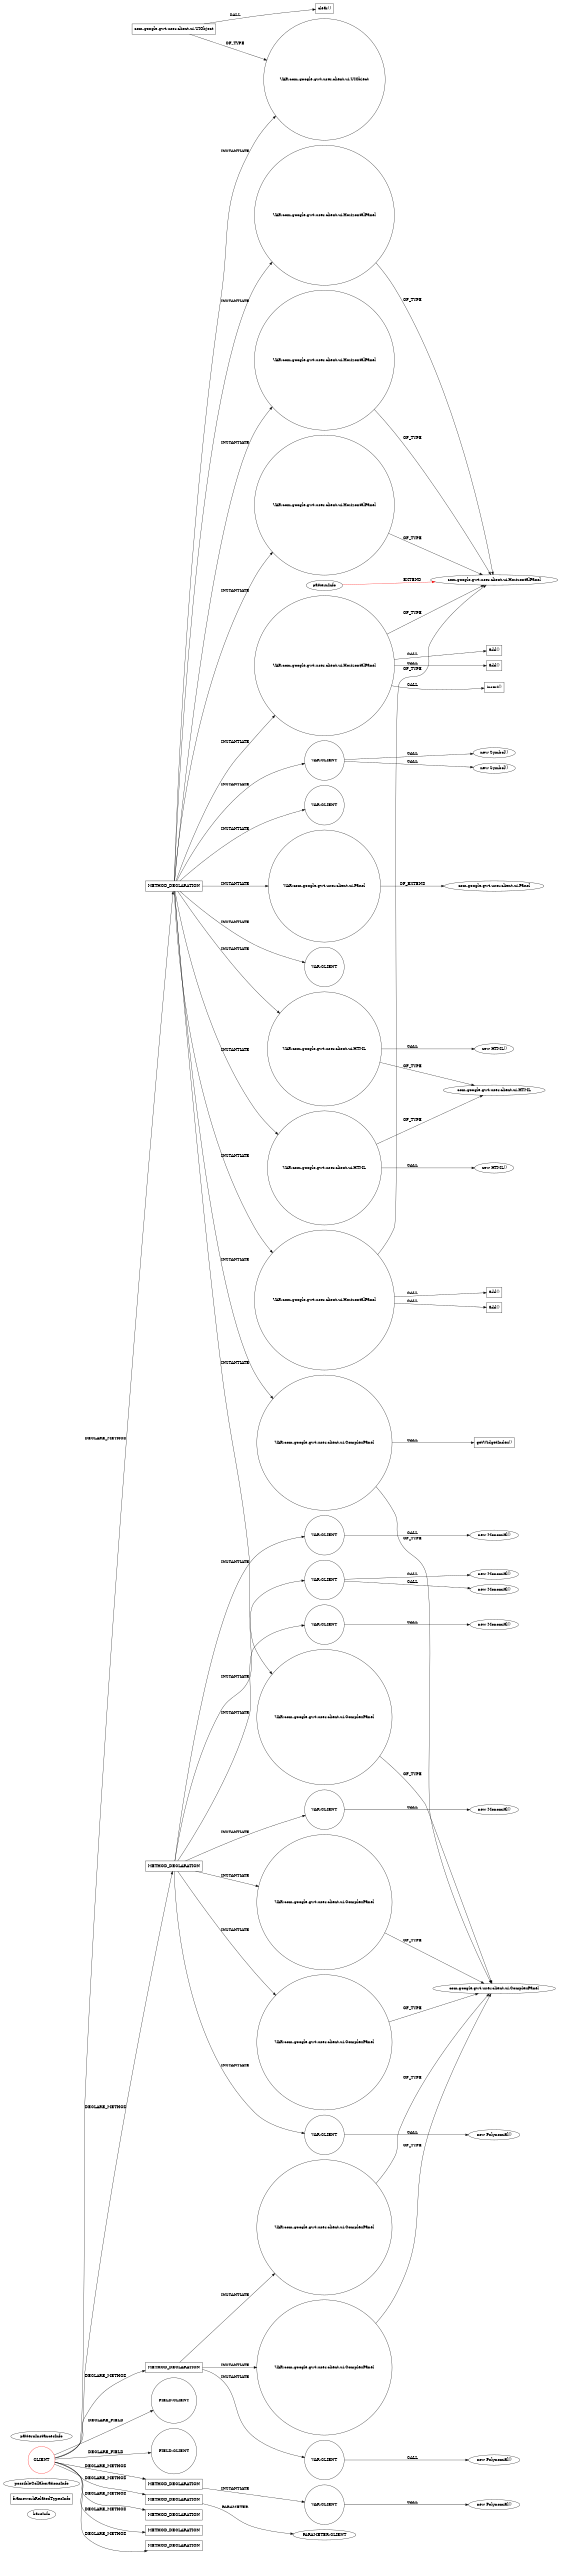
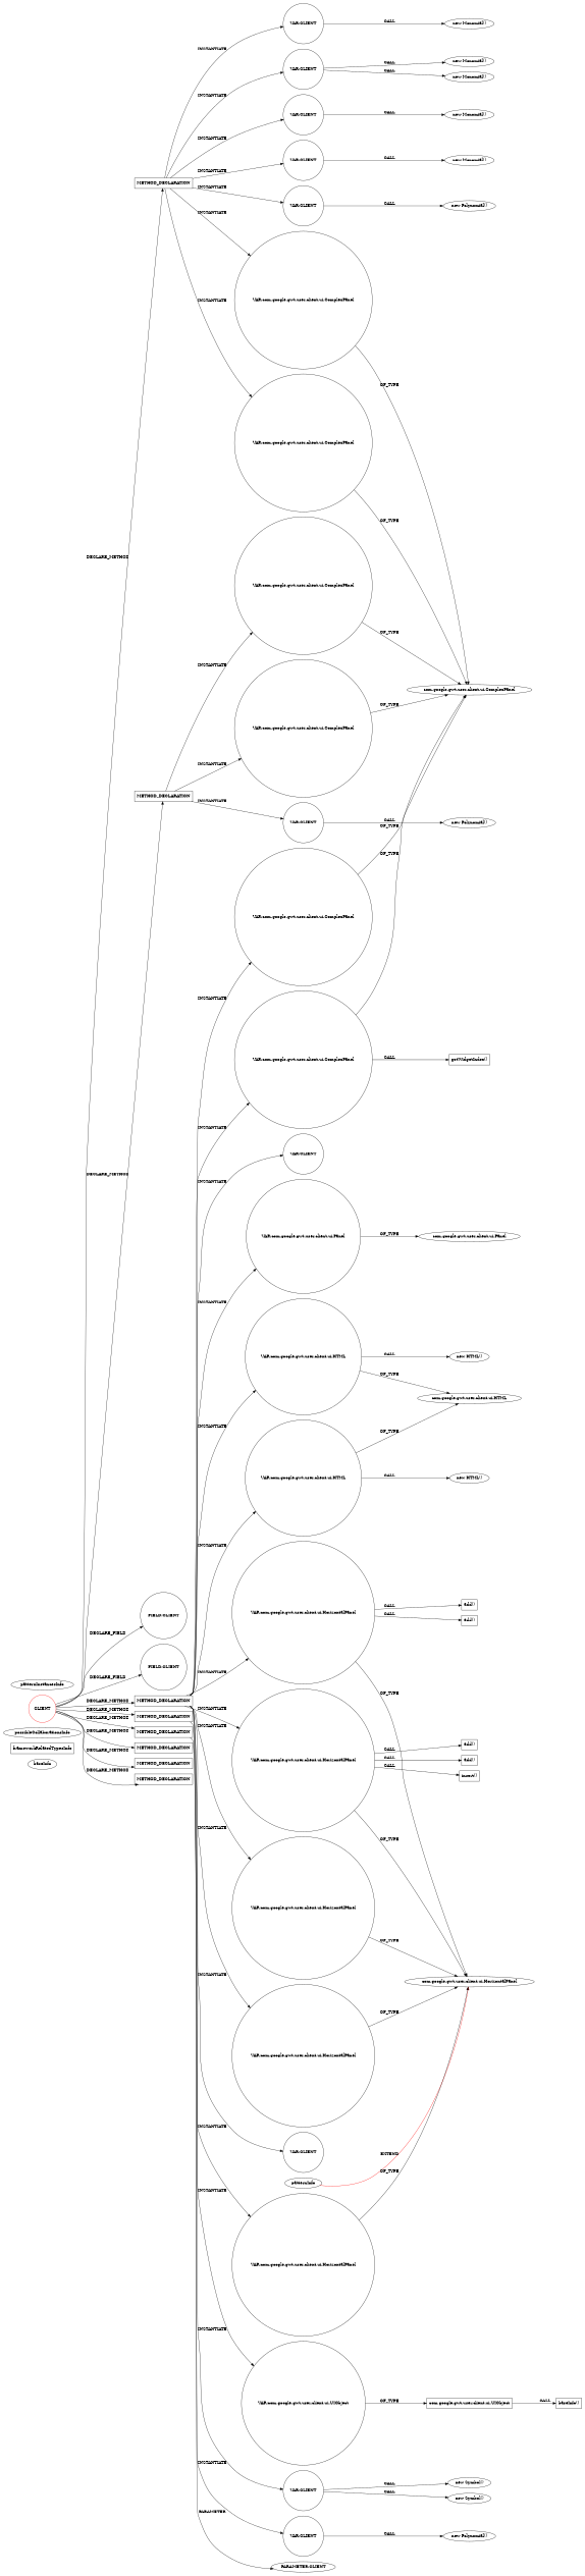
  digraph {
    rankdir=LR
    node [shape=circle isFrameworkType=false vertexType=VARIABLE_EXPRESION]
    baseInfo [category=pattern graphId=754 isAnonymous=false possibleRelation=false shape="" isFrameworkType="" vertexType=""]
    frameworkRelatedTypesInfo [0="com.google.gwt.user.client.ui.HorizontalPanel" shape=box isFrameworkType="" vertexType=""]
    possibleCollaborationsInfo [shape="" isFrameworkType="" vertexType=""]
    patternInfo [frequency=2.0 patternRootClient=0 shape="" isFrameworkType="" vertexType=""]
    n5 [label="com.google.gwt.user.client.ui.HorizontalPanel" vertexType=FRAMEWORK_CLASS_TYPE shape=""]
    patternInstancesInfo [0="luxferrari-AlgebrApp~/luxferrari-AlgebrApp/AlgebrApp-master/AlgebrApp/src/org/luxferrari/algebrapp/client/Product.java~Product~3664" 1="luxferrari-AlgebrApp~/luxferrari-AlgebrApp/AlgebrApp-master/AlgebrApp/src/org/luxferrari/algebrapp/client/SubPolynomial.java~SubPolynomial~3660" shape="" isFrameworkType="" vertexType=""]
    n7 [label="new Monomial()" vertexType=CONSTRUCTOR_CALL shape=""]
    n8 [label="VAR:CLIENT"]
    n9 [label="new Monomial()" vertexType=CONSTRUCTOR_CALL shape=""]
    n10 [label=METHOD_DECLARATION shape=box vertexType=CLIENT_METHOD_DECLARATION]
    n11 [label="VAR:CLIENT"]
    n12 [label="VAR:CLIENT"]
    n13 [label="VAR:CLIENT"]
    n14 [label="VAR:CLIENT"]
    n15 [label="VAR:com.google.gwt.user.client.ui.ComplexPanel"]
    n16 [label="VAR:com.google.gwt.user.client.ui.ComplexPanel"]
    n17 [label="new Monomial()" vertexType=CONSTRUCTOR_CALL shape=""]
    n18 [label="new Monomial()" vertexType=CONSTRUCTOR_CALL shape=""]
    n19 [label="new Polynomial()" vertexType=CONSTRUCTOR_CALL shape=""]
    n20 [label="new Monomial()" vertexType=CONSTRUCTOR_CALL shape=""]
    n21 [label="com.google.gwt.user.client.ui.ComplexPanel" vertexType=FRAMEWORK_CLASS_TYPE shape=""]
    n22 [color=red label=CLIENT vertexType=ROOT_CLIENT_CLASS_DECLARATION]
    n23 [label=METHOD_DECLARATION shape=box vertexType=CLIENT_METHOD_DECLARATION]
    n24 [label="FIELD:CLIENT" vertexType=FIELD_DECLARATION]
    n25 [label="FIELD:CLIENT" vertexType=FIELD_DECLARATION]
    n26 [label=METHOD_DECLARATION shape=box vertexType=CLIENT_METHOD_DECLARATION]
    n27 [label=METHOD_DECLARATION shape=box vertexType=CLIENT_METHOD_DECLARATION]
    n28 [label=METHOD_DECLARATION shape=box vertexType=CLIENT_METHOD_DECLARATION]
    n29 [label=METHOD_DECLARATION shape=box vertexType=CLIENT_METHOD_DECLARATION]
    n30 [label=METHOD_DECLARATION shape=box vertexType=CLIENT_METHOD_DECLARATION]
    n31 [label=METHOD_DECLARATION shape=box vertexType=CLIENT_METHOD_DECLARATION]
    n32 [label="VAR:com.google.gwt.user.client.ui.UIObject"]
    n33 [label="VAR:CLIENT"]
    n34 [label="VAR:CLIENT"]
    n35 [label="VAR:CLIENT"]
    n36 [label="VAR:com.google.gwt.user.client.ui.Panel"]
    n37 [label="VAR:com.google.gwt.user.client.ui.HTML"]
    n38 [label="VAR:com.google.gwt.user.client.ui.ComplexPanel"]
    n39 [label="VAR:com.google.gwt.user.client.ui.HTML"]
    n40 [label="VAR:com.google.gwt.user.client.ui.ComplexPanel"]
    n41 [label="VAR:com.google.gwt.user.client.ui.HorizontalPanel"]
    n42 [label="VAR:com.google.gwt.user.client.ui.HorizontalPanel"]
    n43 [label="VAR:com.google.gwt.user.client.ui.HorizontalPanel"]
    n44 [label="VAR:com.google.gwt.user.client.ui.HorizontalPanel"]
    n45 [label="VAR:com.google.gwt.user.client.ui.HorizontalPanel"]
    n46 [label="VAR:CLIENT"]
    n47 [label="VAR:com.google.gwt.user.client.ui.ComplexPanel"]
    n48 [label="VAR:com.google.gwt.user.client.ui.ComplexPanel"]
    n49 [label="VAR:CLIENT"]
    n50 [label="PARAMETER:CLIENT" vertexType=PARAMETER_DECLARATION shape=""]
    n51 [label="com.google.gwt.user.client.ui.UIObject" shape=box vertexType=FRAMEWORK_CLASS_TYPE]
    n52 [label="new Symbol()" vertexType=CONSTRUCTOR_CALL shape=""]
    n53 [label="new Symbol()" vertexType=CONSTRUCTOR_CALL shape=""]
    n54 [label="com.google.gwt.user.client.ui.Panel" vertexType=FRAMEWORK_CLASS_TYPE shape=""]
    n55 [label="new HTML()" vertexType=CONSTRUCTOR_CALL shape=""]
    n56 [label="com.google.gwt.user.client.ui.HTML" vertexType=FRAMEWORK_CLASS_TYPE shape=""]
    n57 [label="getWidgetIndex()" shape=box vertexType=INSIDE_CALL]
    n58 [label="new HTML()" vertexType=CONSTRUCTOR_CALL shape=""]
    n59 [label="add()" shape=box vertexType=INSIDE_CALL]
    n60 [label="add()" shape=box vertexType=INSIDE_CALL]
    n61 [label="add()" shape=box vertexType=INSIDE_CALL]
    n62 [label="add()" shape=box vertexType=INSIDE_CALL]
    n63 [label="insert()" shape=box vertexType=INSIDE_CALL]
-   n64 [label="clear()" shape=box vertexType=INSIDE_CALL]
+   n64 [label="baseInfo()" shape=box vertexType=INSIDE_CALL]
    n65 [label="new Polynomial()" vertexType=CONSTRUCTOR_CALL shape=""]
    n66 [label="new Polynomial()" vertexType=CONSTRUCTOR_CALL shape=""]
    patternInfo -> n5 [color=red label=EXTEND]
    n8 -> n7 [label=CALL]
    n8 -> n9 [label=CALL]
    n10 -> n8 [label=INSTANTIATE]
    n10 -> n11 [label=INSTANTIATE]
    n10 -> n12 [label=INSTANTIATE]
    n10 -> n13 [label=INSTANTIATE]
    n10 -> n14 [label=INSTANTIATE]
    n10 -> n15 [label=INSTANTIATE]
    n10 -> n16 [label=INSTANTIATE]
    n11 -> n17 [label=CALL]
    n12 -> n18 [label=CALL]
    n13 -> n19 [label=CALL]
    n14 -> n20 [label=CALL]
    n15 -> n21 [label=OF_TYPE]
    n16 -> n21 [label=OF_TYPE]
    n22 -> n10 [label=DECLARE_METHOD]
    n22 -> n23 [label=DECLARE_METHOD]
    n22 -> n24 [label=DECLARE_FIELD]
    n22 -> n25 [label=DECLARE_FIELD]
    n22 -> n26 [label=DECLARE_METHOD]
    n22 -> n27 [label=DECLARE_METHOD]
    n22 -> n28 [label=DECLARE_METHOD]
    n22 -> n29 [label=DECLARE_METHOD]
    n22 -> n30 [label=DECLARE_METHOD]
    n22 -> n31 [label=DECLARE_METHOD]
    n23 -> n32 [label=INSTANTIATE]
    n23 -> n33 [label=INSTANTIATE]
    n23 -> n34 [label=INSTANTIATE]
    n23 -> n35 [label=INSTANTIATE]
    n23 -> n36 [label=INSTANTIATE]
    n23 -> n37 [label=INSTANTIATE]
    n23 -> n38 [label=INSTANTIATE]
    n23 -> n39 [label=INSTANTIATE]
    n23 -> n40 [label=INSTANTIATE]
    n23 -> n41 [label=INSTANTIATE]
    n23 -> n42 [label=INSTANTIATE]
    n23 -> n43 [label=INSTANTIATE]
    n23 -> n44 [label=INSTANTIATE]
    n23 -> n45 [label=INSTANTIATE]
    n26 -> n46 [label=INSTANTIATE]
    n27 -> n47 [label=INSTANTIATE]
    n27 -> n48 [label=INSTANTIATE]
    n27 -> n49 [label=INSTANTIATE]
    n28 -> n50 [label=PARAMETER]
-   n51 -> n32 [label=OF_TYPE]
+   n32 -> n51 [label=OF_TYPE]
    n34 -> n52 [label=CALL]
    n34 -> n53 [label=CALL]
-   n36 -> n54 [label=OF_EXTEND]
+   n36 -> n54 [label=OF_TYPE]
    n37 -> n55 [label=CALL]
    n37 -> n56 [label=OF_TYPE]
    n38 -> n21 [label=OF_TYPE]
    n38 -> n57 [label=CALL]
    n39 -> n56 [label=OF_TYPE]
    n39 -> n58 [label=CALL]
    n40 -> n21 [label=OF_TYPE]
    n41 -> n5 [label=OF_TYPE]
    n41 -> n59 [label=CALL]
    n41 -> n60 [label=CALL]
    n42 -> n5 [label=OF_TYPE]
    n43 -> n5 [label=OF_TYPE]
    n43 -> n61 [label=CALL]
    n43 -> n62 [label=CALL]
    n43 -> n63 [label=CALL]
    n44 -> n5 [label=OF_TYPE]
    n45 -> n5 [label=OF_TYPE]
    n46 -> n65 [label=CALL]
    n47 -> n21 [label=OF_TYPE]
    n48 -> n21 [label=OF_TYPE]
    n49 -> n66 [label=CALL]
    n51 -> n64 [label=CALL]
  }
